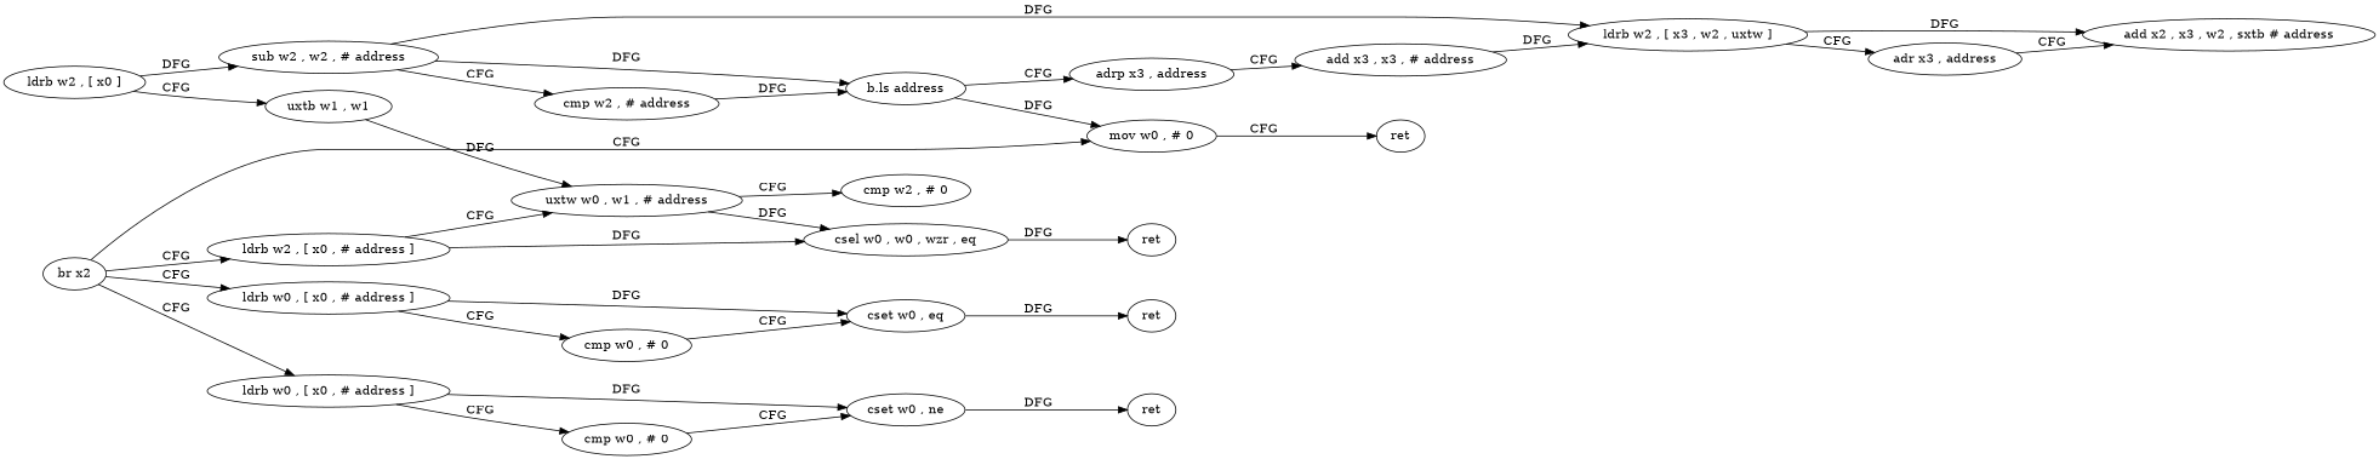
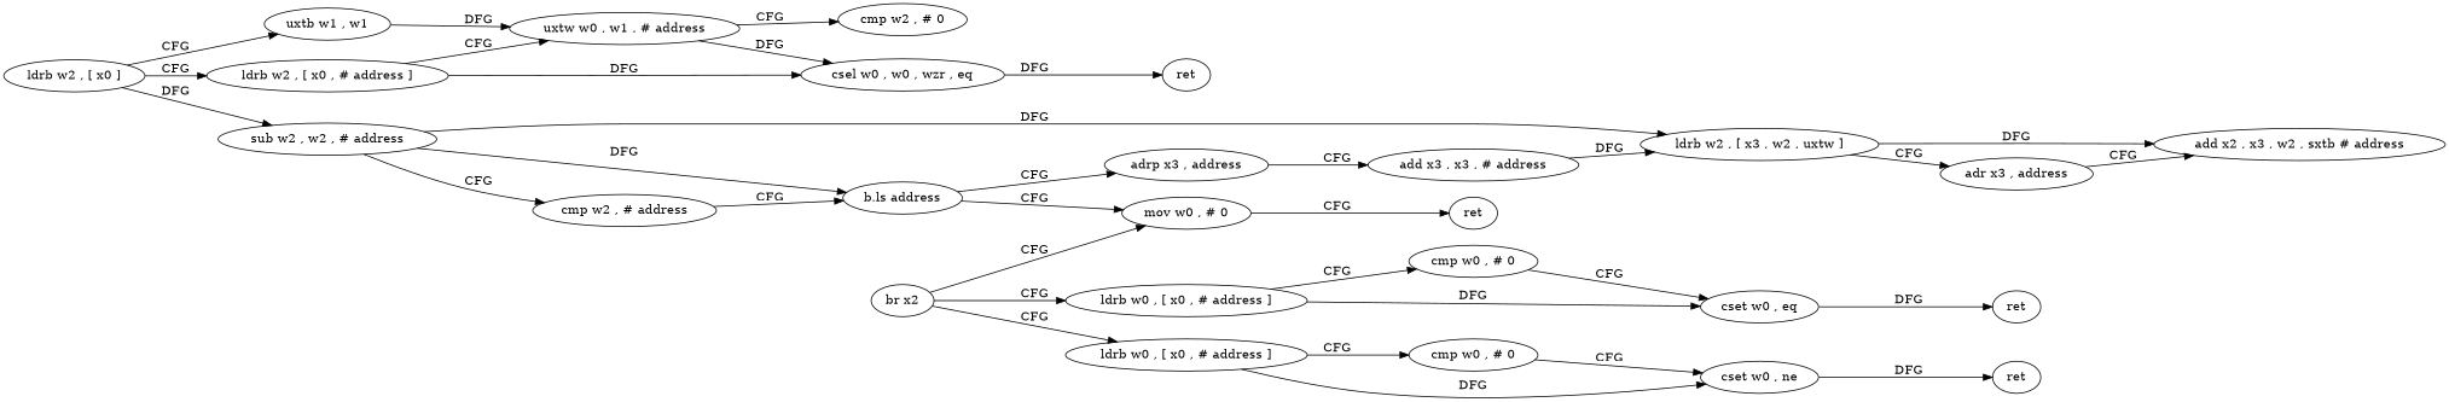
  digraph {
    rankdir=LR
    n1 [label="ldrb w2 , [ x0 ]"]
    n2 [label="uxtb w1 , w1"]
    n3 [label="sub w2 , w2 , # address"]
    n4 [label="uxtw w0 , w1 , # address"]
    n5 [label="cmp w2 , # address"]
    n6 [label="b.ls address"]
    n7 [label="ldrb w2 , [ x3 , w2 , uxtw ]"]
    n8 [label="csel w0 , w0 , wzr , eq"]
    n9 [label="cmp w2 , # 0"]
    n10 [label="adrp x3 , address"]
    n11 [label="mov w0 , # 0"]
    n12 [label="adr x3 , address"]
    n13 [label="add x2 , x3 , w2 , sxtb # address"]
    n14 [label="add x3 , x3 , # address"]
    n15 [label=ret]
    n16 [label="br x2"]
    n17 [label="ldrb w0 , [ x0 , # address ]"]
    n18 [label="ldrb w2 , [ x0 , # address ]"]
    n19 [label="ldrb w0 , [ x0 , # address ]"]
    n20 [label="cmp w0 , # 0"]
    n21 [label="cset w0 , ne"]
    n22 [label="cmp w0 , # 0"]
    n23 [label="cset w0 , eq"]
    n24 [label=ret]
    n25 [label=ret]
    n26 [label=ret]
    n1 -> n2 [label=CFG]
    n1 -> n3 [label=DFG]
    n2 -> n4 [label=DFG]
    n3 -> n5 [label=CFG]
    n3 -> n6 [label=DFG]
    n3 -> n7 [label=DFG]
    n4 -> n8 [label=DFG]
    n4 -> n9 [label=CFG]
-   n5 -> n6 [label=DFG]
+   n5 -> n6 [label=CFG]
    n6 -> n10 [label=CFG]
-   n6 -> n11 [label=DFG]
+   n6 -> n11 [label=CFG]
    n7 -> n12 [label=CFG]
    n7 -> n13 [label=DFG]
    n8 -> n25 [label=DFG]
    n10 -> n14 [label=CFG]
    n11 -> n15 [label=CFG]
    n12 -> n13 [label=CFG]
    n14 -> n7 [label=DFG]
    n16 -> n11 [label=CFG]
    n16 -> n17 [label=CFG]
-   n16 -> n18 [label=CFG]
+   n1 -> n18 [label=CFG]
    n16 -> n19 [label=CFG]
    n17 -> n20 [label=CFG]
    n17 -> n21 [label=DFG]
    n18 -> n4 [label=CFG]
    n18 -> n8 [label=DFG]
    n19 -> n22 [label=CFG]
    n19 -> n23 [label=DFG]
    n20 -> n21 [label=CFG]
    n21 -> n24 [label=DFG]
    n22 -> n23 [label=CFG]
    n23 -> n26 [label=DFG]
  }
